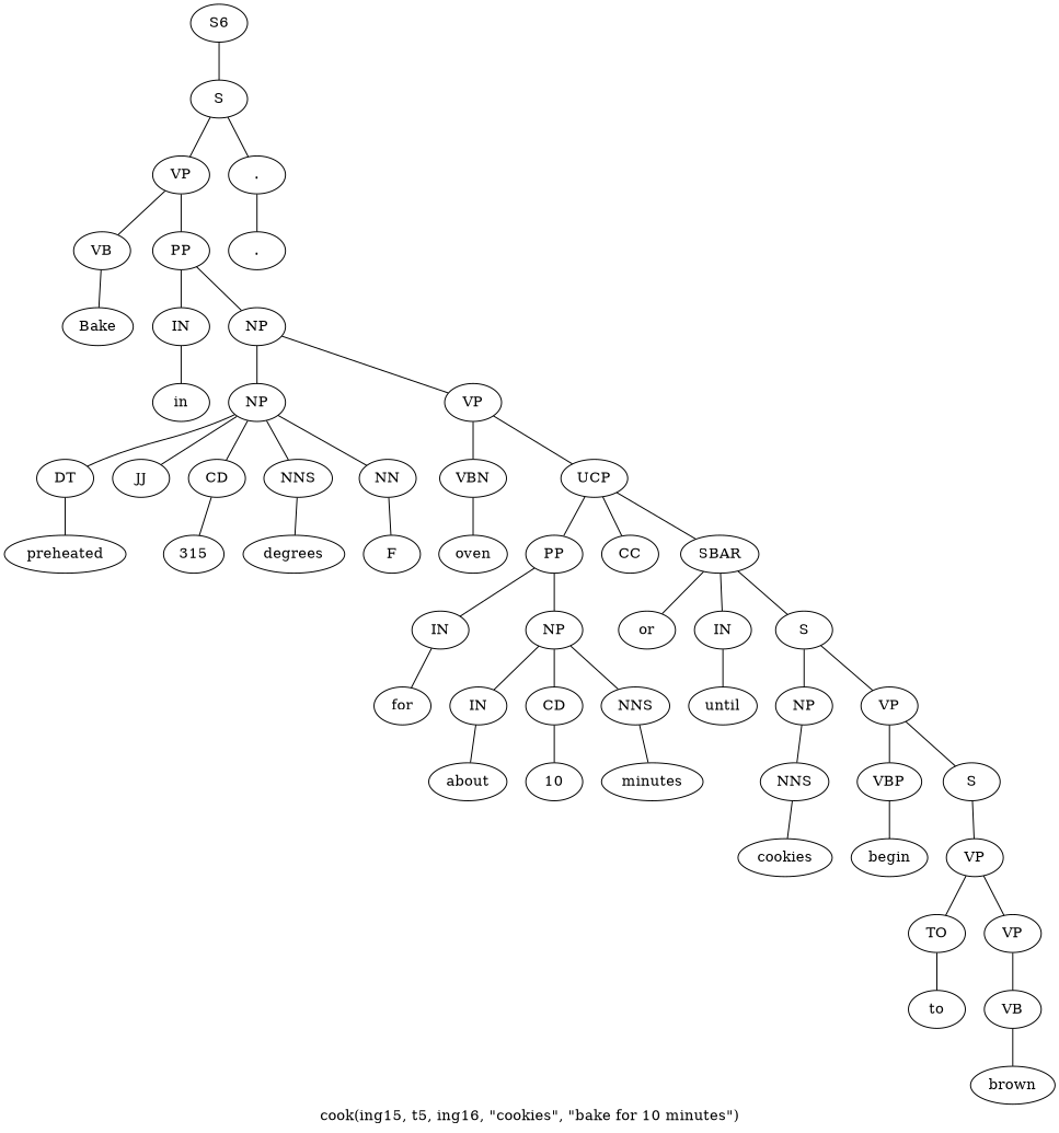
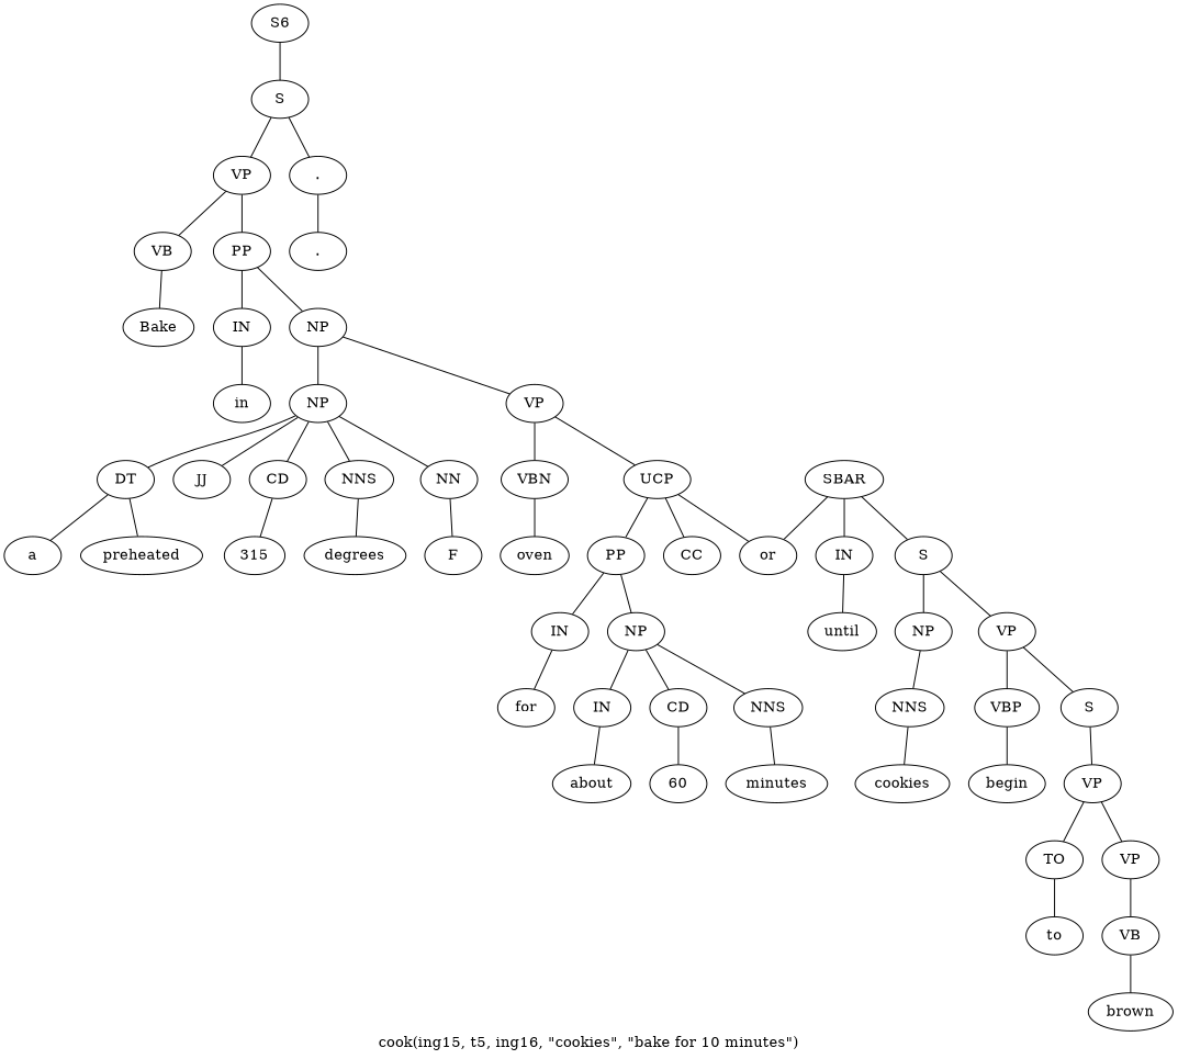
  graph {
    label="cook(ing15, t5, ing16, \"cookies\", \"bake for 10 minutes\")"
    n1 [label=S6]
    n2 [label=S]
    n3 [label=VP]
    n4 [label="."]
    n5 [label=VB]
    n6 [label=PP]
    n7 [label="."]
    n8 [label=Bake]
    n9 [label=IN]
    n10 [label=NP]
    n11 [label=in]
    n12 [label=NP]
    n13 [label=VP]
    n14 [label=DT]
    n15 [label=JJ]
    n16 [label=CD]
    n17 [label=NNS]
    n18 [label=NN]
    n19 [label=VBN]
    n20 [label=UCP]
+   n21 [label=a]
    n22 [label=preheated]
    n23 [label=315]
    n24 [label=degrees]
    n25 [label=F]
    n26 [label=oven]
    n27 [label=PP]
    n28 [label=CC]
    n29 [label=SBAR]
    n30 [label=IN]
    n31 [label=NP]
    n32 [label=or]
    n33 [label=IN]
    n34 [label=S]
    n35 [label=for]
    n36 [label=IN]
    n37 [label=CD]
    n38 [label=NNS]
    n39 [label=about]
-   n40 [label=10]
+   n40 [label=60]
    n41 [label=minutes]
    n42 [label=until]
    n43 [label=NP]
    n44 [label=VP]
    n45 [label=NNS]
    n46 [label=VBP]
    n47 [label=S]
    n48 [label=cookies]
    n49 [label=begin]
    n50 [label=VP]
    n51 [label=TO]
    n52 [label=VP]
    n53 [label=to]
    n54 [label=VB]
    n55 [label=brown]
    n1 -- n2
    n2 -- n3
    n2 -- n4
    n3 -- n5
    n3 -- n6
    n4 -- n7
    n5 -- n8
    n6 -- n9
    n6 -- n10
    n9 -- n11
    n10 -- n12
    n10 -- n13
    n12 -- n14
    n12 -- n15
    n12 -- n16
    n12 -- n17
    n12 -- n18
    n13 -- n19
    n13 -- n20
+   n14 -- n21
    n14 -- n22
    n16 -- n23
    n17 -- n24
    n18 -- n25
    n19 -- n26
    n20 -- n27
    n20 -- n28
-   n20 -- n29
+   n20 -- n32
    n27 -- n30
    n27 -- n31
    n29 -- n32
    n29 -- n33
    n29 -- n34
    n30 -- n35
    n31 -- n36
    n31 -- n37
    n31 -- n38
    n33 -- n42
    n34 -- n43
    n34 -- n44
    n36 -- n39
    n37 -- n40
    n38 -- n41
    n43 -- n45
    n44 -- n46
    n44 -- n47
    n45 -- n48
    n46 -- n49
    n47 -- n50
    n50 -- n51
    n50 -- n52
    n51 -- n53
    n52 -- n54
    n54 -- n55
  }
